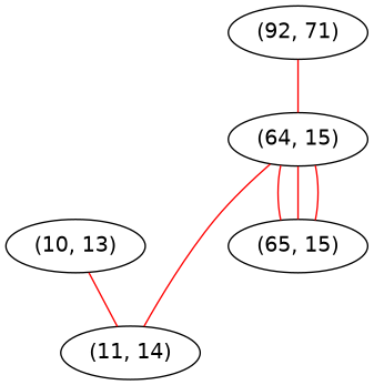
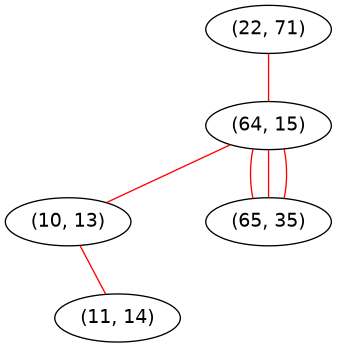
  graph {
    fontname="DejaVu Sans"
    node [fontname="DejaVu Sans"]
    edge [color=red fontname="DejaVu Sans" weight=1]
    "(10, 13)"
    "(11, 14)"
    "(64, 15)"
-   "(65, 15)"
-   "(22, 71)" [label="(92, 71)"]
+   "(65, 15)" [label="(65, 35)"]
+   "(22, 71)"
    "(10, 13)" -- "(11, 14)"
-   "(64, 15)" -- "(11, 14)"
+   "(64, 15)" -- "(10, 13)"
    "(64, 15)" -- "(65, 15)"
    "(64, 15)" -- "(65, 15)"
    "(64, 15)" -- "(65, 15)"
    "(22, 71)" -- "(64, 15)"
  }
